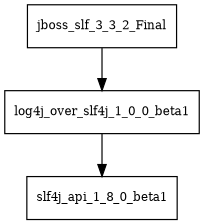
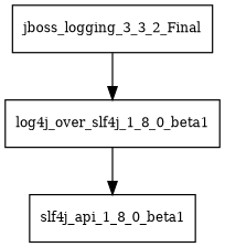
  digraph {
    node [fontsize=10.0 shape=box]
-   jboss_logging_3_3_2_Final [label=jboss_slf_3_3_2_Final]
-   log4j_over_slf4j_1_8_0_beta1 [label=log4j_over_slf4j_1_0_0_beta1]
+   jboss_logging_3_3_2_Final
+   log4j_over_slf4j_1_8_0_beta1
    slf4j_api_1_8_0_beta1
    jboss_logging_3_3_2_Final -> log4j_over_slf4j_1_8_0_beta1
    log4j_over_slf4j_1_8_0_beta1 -> slf4j_api_1_8_0_beta1
  }
